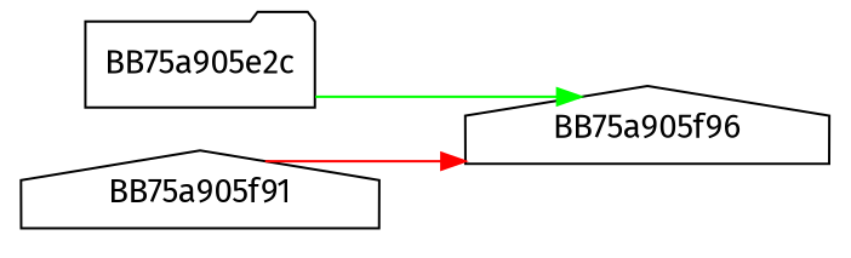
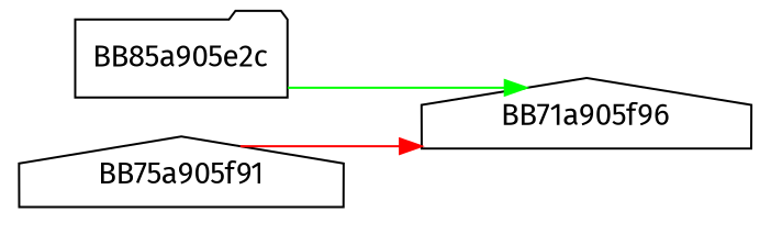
  digraph {
    fontname="Fira Sans"
    rankdir=LR
    splines=ortho
    node [fontname="Fira Sans" shape=house]
    edge [fontname="Fira Sans"]
-   BB75a905e2c [shape=folder]
-   BB75a905f96
+   BB75a905e2c [shape=folder label=BB85a905e2c]
+   BB75a905f96 [label=BB71a905f96]
    BB75a905f91
    BB75a905e2c -> BB75a905f96 [color=green]
    BB75a905f91 -> BB75a905f96 [color=red]
  }
